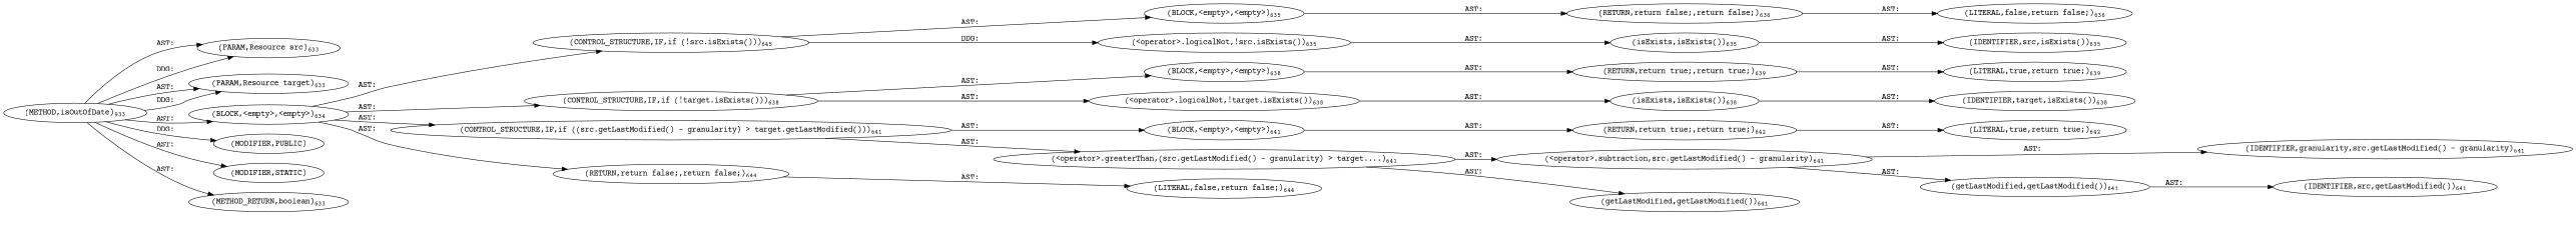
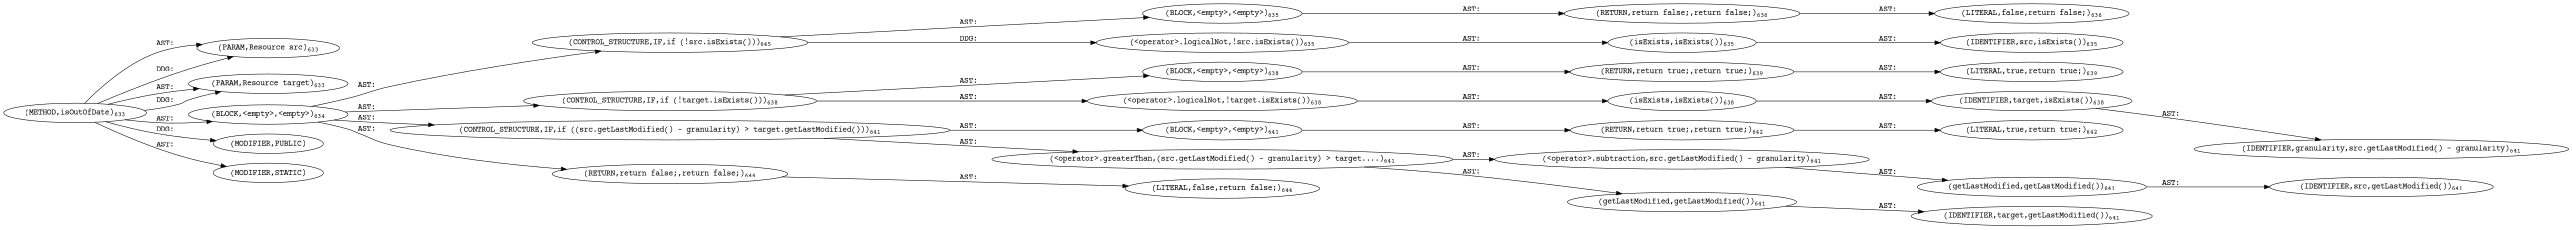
  digraph {
    fontname="Courier Prime"
    rankdir=LR
    node [fontname="Courier Prime"]
    edge [fontname="Courier Prime"]
-   n1 [label=<(METHOD,isOutOfDate)<SUB>933</SUB>>]
+   n1 [label=<(METHOD,isOutOfDate)<SUB>633</SUB>>]
    n2 [label=<(PARAM,Resource src)<SUB>633</SUB>>]
    n3 [label=<(PARAM,Resource target)<SUB>633</SUB>>]
    n4 [label=<(BLOCK,&lt;empty&gt;,&lt;empty&gt;)<SUB>634</SUB>>]
    n5 [label=<(MODIFIER,PUBLIC)>]
    n6 [label=<(MODIFIER,STATIC)>]
-   n7 [label=<(METHOD_RETURN,boolean)<SUB>633</SUB>>]
    n8 [label=<(CONTROL_STRUCTURE,IF,if (!src.isExists()))<SUB>645</SUB>>]
    n9 [label=<(CONTROL_STRUCTURE,IF,if (!target.isExists()))<SUB>638</SUB>>]
    n10 [label=<(CONTROL_STRUCTURE,IF,if ((src.getLastModified() - granularity) &gt; target.getLastModified()))<SUB>641</SUB>>]
    n11 [label=<(RETURN,return false;,return false;)<SUB>644</SUB>>]
    n12 [label=<(&lt;operator&gt;.logicalNot,!src.isExists())<SUB>635</SUB>>]
    n13 [label=<(BLOCK,&lt;empty&gt;,&lt;empty&gt;)<SUB>635</SUB>>]
    n14 [label=<(&lt;operator&gt;.logicalNot,!target.isExists())<SUB>638</SUB>>]
    n15 [label=<(BLOCK,&lt;empty&gt;,&lt;empty&gt;)<SUB>638</SUB>>]
    n16 [label=<(&lt;operator&gt;.greaterThan,(src.getLastModified() - granularity) &gt; target....)<SUB>641</SUB>>]
    n17 [label=<(BLOCK,&lt;empty&gt;,&lt;empty&gt;)<SUB>641</SUB>>]
    n18 [label=<(LITERAL,false,return false;)<SUB>644</SUB>>]
    n19 [label=<(isExists,isExists())<SUB>635</SUB>>]
    n20 [label=<(RETURN,return false;,return false;)<SUB>636</SUB>>]
    n21 [label=<(IDENTIFIER,src,isExists())<SUB>635</SUB>>]
    n22 [label=<(LITERAL,false,return false;)<SUB>636</SUB>>]
    n23 [label=<(isExists,isExists())<SUB>638</SUB>>]
    n24 [label=<(RETURN,return true;,return true;)<SUB>639</SUB>>]
    n25 [label=<(IDENTIFIER,target,isExists())<SUB>638</SUB>>]
    n26 [label=<(LITERAL,true,return true;)<SUB>639</SUB>>]
    n27 [label=<(&lt;operator&gt;.subtraction,src.getLastModified() - granularity)<SUB>641</SUB>>]
    n28 [label=<(getLastModified,getLastModified())<SUB>641</SUB>>]
    n29 [label=<(RETURN,return true;,return true;)<SUB>642</SUB>>]
    n30 [label=<(getLastModified,getLastModified())<SUB>641</SUB>>]
    n31 [label=<(IDENTIFIER,granularity,src.getLastModified() - granularity)<SUB>641</SUB>>]
+   n32 [label=<(IDENTIFIER,target,getLastModified())<SUB>641</SUB>>]
    n33 [label=<(IDENTIFIER,src,getLastModified())<SUB>641</SUB>>]
    n34 [label=<(LITERAL,true,return true;)<SUB>642</SUB>>]
    n1 -> n2 [label="AST: "]
    n1 -> n2 [label="DDG: "]
    n1 -> n3 [label="AST: "]
    n1 -> n3 [label="DDG: "]
    n1 -> n4 [label="AST: "]
    n1 -> n5 [label="DDG: "]
    n1 -> n6 [label="AST: "]
-   n1 -> n7 [label="AST: "]
    n4 -> n8 [label="AST: "]
    n4 -> n9 [label="AST: "]
    n4 -> n10 [label="AST: "]
    n4 -> n11 [label="AST: "]
    n8 -> n12 [label="DDG: "]
    n8 -> n13 [label="AST: "]
    n9 -> n14 [label="AST: "]
    n9 -> n15 [label="AST: "]
    n10 -> n16 [label="AST: "]
    n10 -> n17 [label="AST: "]
    n11 -> n18 [label="AST: "]
    n12 -> n19 [label="AST: "]
    n13 -> n20 [label="AST: "]
    n14 -> n23 [label="AST: "]
    n15 -> n24 [label="AST: "]
    n16 -> n27 [label="AST: "]
    n16 -> n28 [label="AST: "]
    n17 -> n29 [label="AST: "]
    n19 -> n21 [label="AST: "]
    n20 -> n22 [label="AST: "]
    n23 -> n25 [label="AST: "]
    n24 -> n26 [label="AST: "]
    n27 -> n30 [label="AST: "]
-   n27 -> n31 [label="AST: "]
+   n25 -> n31 [label="AST: "]
+   n28 -> n32 [label="AST: "]
    n29 -> n34 [label="AST: "]
    n30 -> n33 [label="AST: "]
  }
